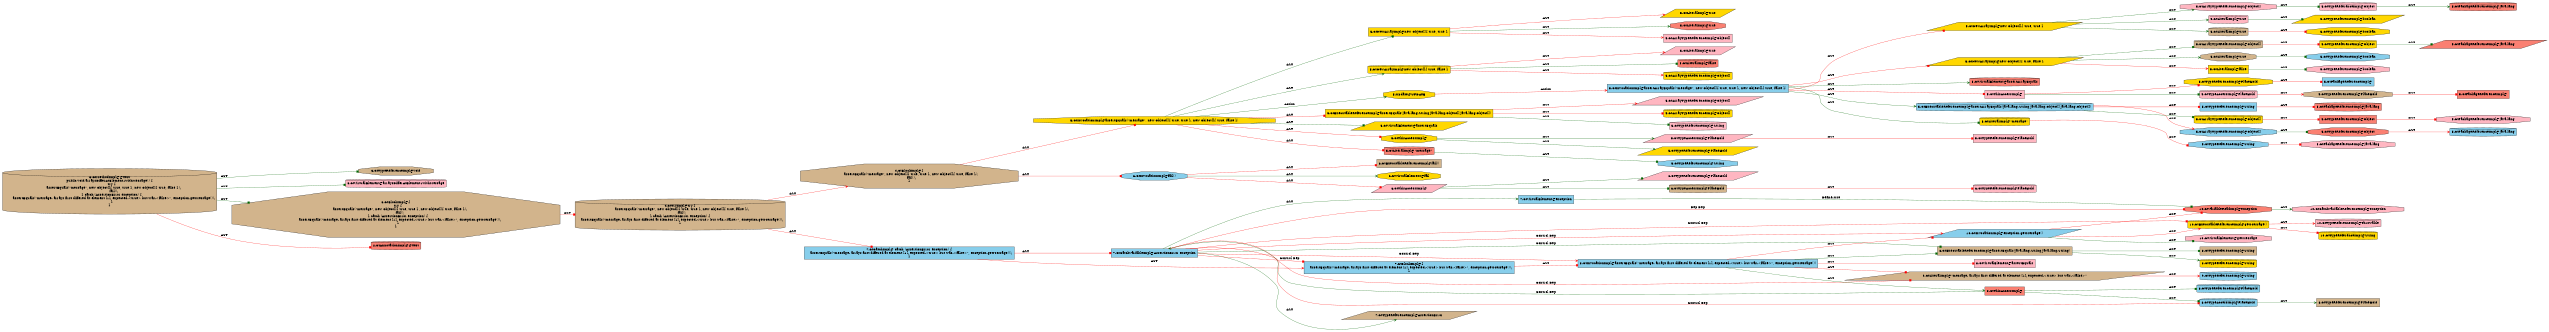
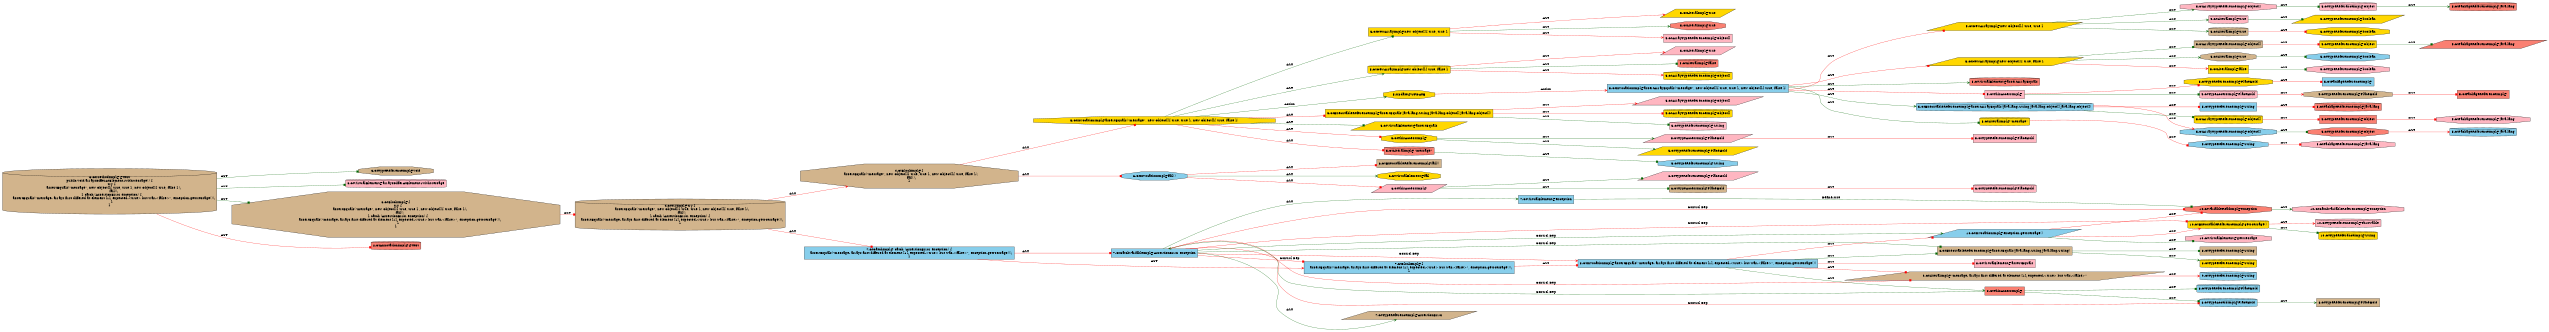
  digraph {
    rankdir=LR
    node [fillcolor=gold shape=cylinder style=filled]
    edge [arrowhead=box color=red]
    n1 [fillcolor=tan label="3:CtTypeReferenceImpl@void" shape=octagon]
    n2 [fillcolor=lightpink label="3:CtVirtualElement@arraysDifferAtElement1withMessage"]
    n3 [label="5:CtExecutableReferenceImpl@assertEquals(java.lang.String,java.lang.Object[],java.lang.Object[])" shape=box]
    n4 [fillcolor=lightpink label="5:CtTypeReferenceImpl@String"]
    n5 [fillcolor=lightpink label="5:CtArrayTypeReferenceImpl@Object[]" shape=parallelogram]
    n6 [label="5:CtArrayTypeReferenceImpl@Object[]"]
    n7 [label="5:CtVirtualElement@assertEquals" shape=parallelogram]
    n8 [fillcolor=lightpink label="5:CtTypeAccessImpl@PlaceHold" shape=parallelogram]
    n9 [fillcolor=lightpink label="5:CtTypeReferenceImpl@PlaceHold" shape=box]
    n10 [label="5:CtThisAccessImpl@" shape=octagon]
    n11 [label="5:CtTypeReferenceImpl@PlaceHold" shape=parallelogram]
    n12 [fillcolor=salmon label="5:CtLiteralImpl@\"message\""]
    n13 [fillcolor=skyblue label="5:CtTypeReferenceImpl@String" shape=octagon]
    n14 [label="5:CtNewArrayImpl@new Object[]\{ true, true \}" shape=box]
    n15 [fillcolor=lightpink label="5:CtArrayTypeReferenceImpl@Object[]" shape=box]
    n16 [label="5:CtLiteralImpl@true" shape=parallelogram]
    n17 [fillcolor=salmon label="5:CtLiteralImpl@true" shape=octagon]
    n18 [label="5:CtNewArrayImpl@new Object[]\{ true, false \}"]
    n19 [label="5:CtArrayTypeReferenceImpl@Object[]"]
    n20 [fillcolor=lightpink label="5:CtLiteralImpl@true" shape=parallelogram]
    n21 [fillcolor=salmon label="5:CtLiteralImpl@false"]
    n22 [label="5:CtInvocationImpl@assertEquals(\"message\", new Object[]\{ true, true \}, new Object[]\{ true, false \})" shape=octagon]
    n23 [label="5:Update@UPDATE" shape=octagon]
    n24 [fillcolor=skyblue label="5:CtInvocationImpl@assertArrayEquals(\"message\", new Object[]\{ true, true \}, new Object[]\{ true, false \})" shape=box]
    n25 [fillcolor=tan label="6:CtExecutableReferenceImpl@fail()" shape=box]
    n26 [label="6:CtVirtualElement@fail" shape=octagon]
    n27 [fillcolor=tan label="6:CtTypeAccessImpl@PlaceHold"]
    n28 [fillcolor=lightpink label="6:CtTypeReferenceImpl@PlaceHold"]
    n29 [fillcolor=lightpink label="6:CtThisAccessImpl@" shape=parallelogram]
    n30 [fillcolor=lightpink label="6:CtTypeReferenceImpl@PlaceHold" shape=parallelogram]
    n31 [fillcolor=skyblue label="6:CtInvocationImpl@fail()" shape=octagon]
    n32 [fillcolor=tan label="4:CtBlockImpl@\{\n    assertEquals(\"message\", new Object[]\{ true, true \}, new Object[]\{ true, false \});\n    fail();\n\}" shape=octagon]
    n33 [fillcolor=skyblue label="7:CtVirtualElement@exception" shape=box]
    n34 [fillcolor=salmon label="10:CtVariableReadImpl@exception" shape=octagon]
    n35 [fillcolor=lightpink label="10:CtCatchVariableReferenceImpl@exception" shape=octagon]
    n36 [fillcolor=tan label="7:CtTypeReferenceImpl@AssertionError" shape=parallelogram]
    n37 [fillcolor=skyblue label="7:CtCatchVariableImpl@AssertionError exception" shape=box]
    n38 [fillcolor=tan label="8:CtExecutableReferenceImpl@assertEquals(java.lang.String,java.lang.String)" shape=box]
    n39 [fillcolor=skyblue label="8:CtTypeAccessImpl@PlaceHold"]
    n40 [fillcolor=tan label="9:CtLiteralImpl@\"message: arrays first differed at element [1]; expected:<true> but was:<false>\"" shape=parallelogram]
    n41 [label="10:CtExecutableReferenceImpl@getMessage()"]
    n42 [fillcolor=skyblue label="10:CtInvocationImpl@exception.getMessage()" shape=parallelogram]
    n43 [fillcolor=skyblue label="8:CtInvocationImpl@assertEquals(\"message: arrays first differed at element [1]; expected:<true> but was:<false>\", exception.getMessage())" shape=box]
    n44 [fillcolor=skyblue label="7:CtBlockImpl@\{\n    assertEquals(\"message: arrays first differed at element [1]; expected:<true> but was:<false>\", exception.getMessage());\n\}" shape=box]
    n45 [fillcolor=tan label="8:CtTypeReferenceImpl@String" shape=box]
    n46 [label="8:CtTypeReferenceImpl@String"]
    n47 [fillcolor=tan label="8:CtTypeReferenceImpl@PlaceHold" shape=box]
    n48 [fillcolor=salmon label="8:CtThisAccessImpl@" shape=box]
    n49 [fillcolor=skyblue label="8:CtTypeReferenceImpl@PlaceHold"]
    n50 [fillcolor=skyblue label="9:CtTypeReferenceImpl@String"]
    n51 [fillcolor=lightpink label="10:CtTypeReferenceImpl@Throwable"]
    n52 [label="10:CtTypeReferenceImpl@String"]
    n53 [fillcolor=lightpink label="10:CtVirtualElement@getMessage" shape=octagon]
    n54 [fillcolor=lightpink label="8:CtVirtualElement@assertEquals" shape=box]
    n55 [fillcolor=skyblue label="7:CtCatchImpl@ catch (AssertionError exception) \{\n    assertEquals(\"message: arrays first differed at element [1]; expected:<true> but was:<false>\", exception.getMessage());\n\}" shape=box]
    n56 [fillcolor=tan label="4:CtTryImpl@try \{\n    assertEquals(\"message\", new Object[]\{ true, true \}, new Object[]\{ true, false \});\n    fail();\n\} catch (AssertionError exception) \{\n    assertEquals(\"message: arrays first differed at element [1]; expected:<true> but was:<false>\", exception.getMessage());\n\}"]
    n57 [fillcolor=tan label="3:CtBlockImpl@\{\n    try \{\n        assertEquals(\"message\", new Object[]\{ true, true \}, new Object[]\{ true, false \});\n        fail();\n    \} catch (AssertionError exception) \{\n        assertEquals(\"message: arrays first differed at element [1]; expected:<true> but was:<false>\", exception.getMessage());\n    \}\n\}" shape=octagon]
    n58 [fillcolor=tan label="3:CtMethodImpl@@Test\npublic void arraysDifferAtElement1withMessage() \{\n    try \{\n        assertEquals(\"message\", new Object[]\{ true, true \}, new Object[]\{ true, false \});\n        fail();\n    \} catch (AssertionError exception) \{\n        assertEquals(\"message: arrays first differed at element [1]; expected:<true> but was:<false>\", exception.getMessage());\n    \}\n\}"]
    n59 [fillcolor=salmon label="2:CtAnnotationImpl@@Test"]
    n60 [fillcolor=lightpink label="5:CtThisAccessImpl@" shape=box]
    n61 [fillcolor=skyblue label="5:CtExecutableReferenceImpl@assertArrayEquals(java.lang.String,java.lang.Object[],java.lang.Object[])"]
    n62 [label="5:CtLiteralImpl@\"message\""]
    n63 [label="5:CtNewArrayImpl@new Object[]\{ true, true \}" shape=parallelogram]
    n64 [label="5:CtNewArrayImpl@new Object[]\{ true, false \}" shape=parallelogram]
    n65 [fillcolor=salmon label="5:CtVirtualElement@assertArrayEquals"]
    n66 [fillcolor=skyblue label="5:CtPackageReferenceImpl@" shape=box]
    n67 [label="5:CtTypeReferenceImpl@PlaceHold" shape=octagon]
    n68 [fillcolor=salmon label="5:CtPackageReferenceImpl@" shape=box]
    n69 [fillcolor=tan label="5:CtTypeReferenceImpl@PlaceHold" shape=octagon]
    n70 [fillcolor=lightpink label="5:CtTypeAccessImpl@PlaceHold"]
    n71 [fillcolor=salmon label="5:CtPackageReferenceImpl@java.lang"]
    n72 [fillcolor=skyblue label="5:CtTypeReferenceImpl@String" shape=box]
    n73 [fillcolor=lightpink label="5:CtPackageReferenceImpl@java.lang" shape=octagon]
    n74 [fillcolor=salmon label="5:CtTypeReferenceImpl@Object" shape=box]
    n75 [label="5:CtArrayTypeReferenceImpl@Object[]"]
    n76 [fillcolor=skyblue label="5:CtPackageReferenceImpl@java.lang"]
    n77 [fillcolor=salmon label="5:CtTypeReferenceImpl@Object" shape=octagon]
    n78 [fillcolor=skyblue label="5:CtArrayTypeReferenceImpl@Object[]" shape=octagon]
    n79 [fillcolor=lightpink label="5:CtPackageReferenceImpl@java.lang" shape=octagon]
    n80 [fillcolor=skyblue label="5:CtTypeReferenceImpl@String" shape=octagon]
    n81 [fillcolor=salmon label="5:CtPackageReferenceImpl@java.lang"]
    n82 [fillcolor=lightpink label="5:CtTypeReferenceImpl@Object"]
    n83 [fillcolor=lightpink label="5:CtArrayTypeReferenceImpl@Object[]" shape=octagon]
    n84 [label="5:CtTypeReferenceImpl@boolean" shape=parallelogram]
    n85 [fillcolor=lightpink label="5:CtLiteralImpl@true"]
    n86 [label="5:CtTypeReferenceImpl@boolean" shape=octagon]
    n87 [fillcolor=tan label="5:CtLiteralImpl@true"]
    n88 [fillcolor=salmon label="5:CtPackageReferenceImpl@java.lang" shape=parallelogram]
    n89 [label="5:CtTypeReferenceImpl@Object"]
    n90 [fillcolor=tan label="5:CtArrayTypeReferenceImpl@Object[]"]
    n91 [fillcolor=skyblue label="5:CtTypeReferenceImpl@boolean" shape=octagon]
    n92 [fillcolor=tan label="5:CtLiteralImpl@true" shape=octagon]
    n93 [fillcolor=lightpink label="5:CtTypeReferenceImpl@boolean" shape=octagon]
    n94 [label="5:CtLiteralImpl@false" shape=box]
    n3 -> n4 [color=darkgreen label=AST]
    n3 -> n5 [arrowhead=vee label=AST]
    n3 -> n6 [label=AST]
    n8 -> n9 [label=AST]
    n10 -> n8 [arrowhead=vee color=darkgreen label=AST]
    n10 -> n11 [arrowhead=vee color=darkgreen label=AST]
    n12 -> n13 [color=darkgreen label=AST]
    n14 -> n15 [arrowhead=vee label=AST]
    n14 -> n16 [arrowhead=vee label=AST]
    n14 -> n17 [arrowhead=vee color=darkgreen label=AST]
    n18 -> n19 [arrowhead=vee label=AST]
    n18 -> n20 [arrowhead=vee label=AST]
    n18 -> n21 [color=darkgreen label=AST]
    n22 -> n3 [label=AST]
    n22 -> n7 [color=darkgreen label=AST]
    n22 -> n10 [label=AST]
    n22 -> n12 [label=AST]
    n22 -> n14 [color=darkgreen label=AST]
    n22 -> n18 [arrowhead=vee color=darkgreen label=AST]
    n22 -> n23 [arrowhead=vee color=darkgreen label=Action]
    n23 -> n24 [arrowhead=vee label=Action]
    n24 -> n60 [label=AST]
    n24 -> n61 [arrowhead=vee color=darkgreen label=AST]
    n24 -> n62 [color=darkgreen label=AST]
    n24 -> n63 [label=AST]
    n24 -> n64 [label=AST]
    n24 -> n65 [arrowhead=vee color=darkgreen label=AST]
    n27 -> n28 [label=AST]
    n29 -> n27 [color=darkgreen label=AST]
    n29 -> n30 [color=darkgreen label=AST]
    n31 -> n25 [label=AST]
    n31 -> n26 [arrowhead=vee color=darkgreen label=AST]
    n31 -> n29 [label=AST]
    n32 -> n22 [label=AST]
    n32 -> n31 [label=AST]
    n33 -> n34 [color=darkgreen label="Define-Use"]
    n34 -> n35 [arrowhead=vee color=darkgreen label=AST]
    n37 -> n33 [arrowhead=vee color=darkgreen label=AST]
-   n37 -> n34 [label="Dep Dep"]
+   n37 -> n34 [label="Control Dep"]
    n37 -> n36 [arrowhead=vee color=darkgreen label=AST]
    n37 -> n38 [color=darkgreen label="Control Dep"]
    n37 -> n39 [label="Control Dep"]
    n37 -> n40 [label="Control Dep"]
    n37 -> n41 [label="Control Dep"]
-   n37 -> n42 [arrowhead=vee label="Control Dep"]
+   n37 -> n42 [arrowhead=vee color=darkgreen label="Control Dep"]
    n37 -> n43 [arrowhead=vee label="Control Dep"]
    n37 -> n44 [label="Control Dep"]
    n38 -> n45 [color=darkgreen label=AST]
    n38 -> n46 [arrowhead=vee color=darkgreen label=AST]
    n39 -> n47 [arrowhead=vee color=darkgreen label=AST]
    n40 -> n50 [arrowhead=vee label=AST]
    n41 -> n51 [arrowhead=vee label=AST]
-   n41 -> n52 [label=AST]
+   n41 -> n52 [color=darkgreen label=AST]
    n42 -> n34 [label=AST]
    n42 -> n41 [arrowhead=vee label=AST]
    n42 -> n53 [color=darkgreen label=AST]
    n43 -> n38 [color=darkgreen label=AST]
    n43 -> n40 [label=AST]
    n43 -> n42 [label=AST]
    n43 -> n48 [arrowhead=vee color=darkgreen label=AST]
    n43 -> n54 [label=AST]
    n44 -> n43 [label=AST]
    n48 -> n37 [arrowhead=vee color=darkgreen label="Control Dep"]
    n48 -> n39 [color=darkgreen label=AST]
    n48 -> n49 [color=darkgreen label=AST]
    n55 -> n37 [label=AST]
    n55 -> n44 [arrowhead=vee label=AST]
    n56 -> n32 [arrowhead=vee label=AST]
    n56 -> n55 [label=AST]
    n57 -> n56 [label=AST]
    n58 -> n1 [color=darkgreen label=AST]
    n58 -> n2 [color=darkgreen label=AST]
    n58 -> n57 [color=darkgreen label=AST]
    n58 -> n59 [label=AST]
    n60 -> n67 [label=AST]
    n60 -> n70 [color=darkgreen label=AST]
    n61 -> n72 [label=AST]
    n61 -> n75 [color=darkgreen label=AST]
    n61 -> n78 [arrowhead=vee label=AST]
    n62 -> n80 [label=AST]
    n63 -> n83 [arrowhead=vee color=darkgreen label=AST]
    n63 -> n85 [arrowhead=vee color=darkgreen label=AST]
    n63 -> n87 [arrowhead=vee color=darkgreen label=AST]
    n64 -> n90 [color=darkgreen label=AST]
    n64 -> n92 [arrowhead=vee color=darkgreen label=AST]
    n64 -> n94 [arrowhead=vee label=AST]
    n67 -> n66 [label=AST]
    n69 -> n68 [label=AST]
    n70 -> n69 [arrowhead=vee label=AST]
    n72 -> n71 [label=AST]
    n74 -> n73 [label=AST]
    n75 -> n74 [label=AST]
    n77 -> n76 [arrowhead=vee label=AST]
    n78 -> n77 [color=darkgreen label=AST]
    n80 -> n79 [label=AST]
    n82 -> n81 [arrowhead=vee color=darkgreen label=AST]
    n83 -> n82 [color=darkgreen label=AST]
    n85 -> n84 [color=darkgreen label=AST]
    n87 -> n86 [label=AST]
    n89 -> n88 [color=darkgreen label=AST]
    n90 -> n89 [label=AST]
    n92 -> n91 [color=darkgreen label=AST]
    n94 -> n93 [color=darkgreen label=AST]
  }
